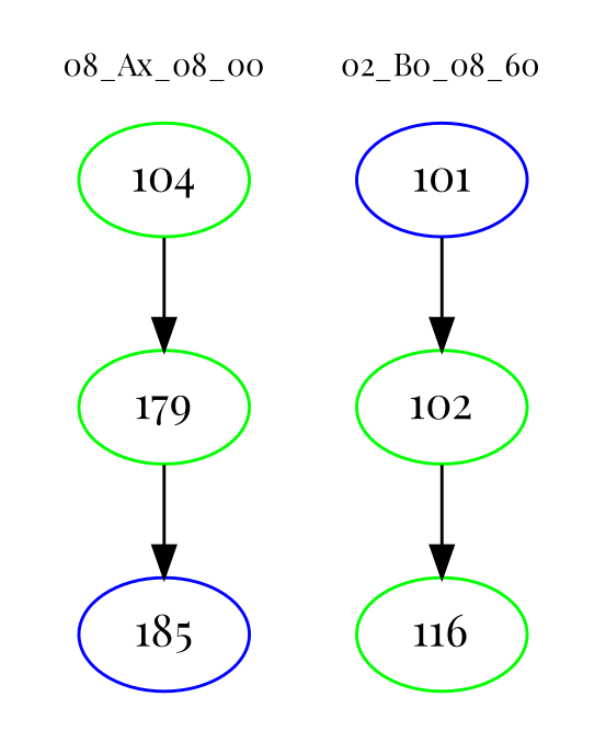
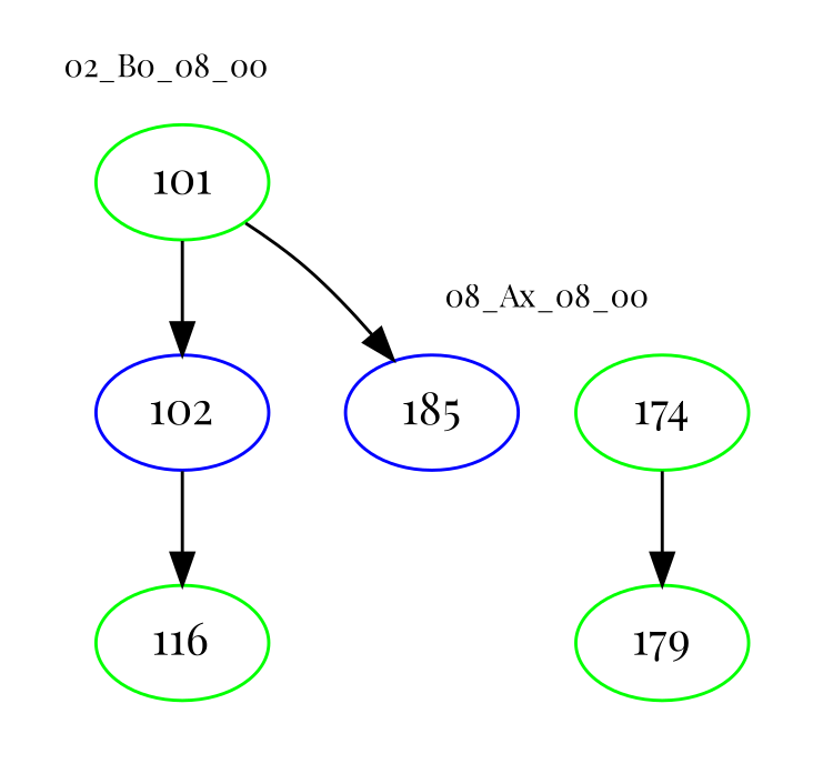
  digraph {
    fontname="Playfair Display"
    node [color=green fontname="Playfair Display"]
    edge [color=black fontname="Playfair Display"]
-   n1 [label=104]
+   n1 [label=174]
    n2 [label=179]
    n3 [color=blue label=185]
-   n4 [color=blue label=101]
-   n5 [label=102]
+   n4 [label=101]
+   n5 [color=blue label=102]
    n6 [label=116]
    subgraph cluster_1 {
      color=white
      fontsize=10
      label="08_Ax_08_00"
      n1
      n2
      n3
    }
    subgraph cluster_2 {
      color=white
      fontsize=10
-     label="02_B0_08_60"
+     label="02_B0_08_00"
      n4
      n5
      n6
    }
    n1 -> n2
-   n2 -> n3
+   n4 -> n3
    n4 -> n5
    n5 -> n6
  }
